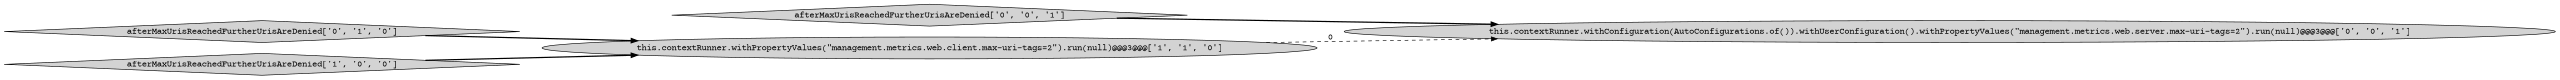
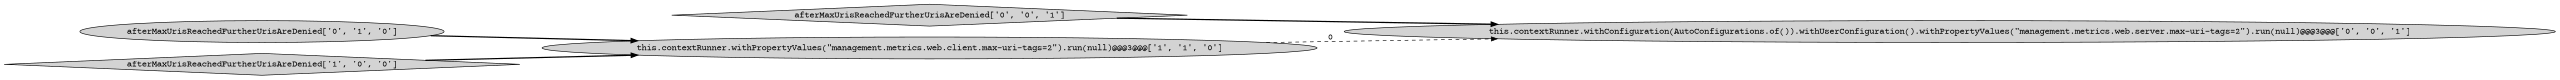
  digraph {
    rankdir=LR
    fontname="Courier Prime"
    node [fillcolor=lightgray shape=diamond style=filled fontname="Courier Prime"]
    edge [style=bold fontname="Courier Prime"]
    n1 [label="this.contextRunner.withPropertyValues(\"management.metrics.web.client.max-uri-tags=2\").run(null)@@@3@@@['1', '1', '0']" shape=ellipse]
    n2 [label="this.contextRunner.withConfiguration(AutoConfigurations.of()).withUserConfiguration().withPropertyValues(\"management.metrics.web.server.max-uri-tags=2\").run(null)@@@3@@@['0', '0', '1']" shape=ellipse]
    n3 [label="afterMaxUrisReachedFurtherUrisAreDenied['0', '0', '1']"]
-   n4 [label="afterMaxUrisReachedFurtherUrisAreDenied['0', '1', '0']"]
+   n4 [label="afterMaxUrisReachedFurtherUrisAreDenied['0', '1', '0']" shape=ellipse]
    n5 [label="afterMaxUrisReachedFurtherUrisAreDenied['1', '0', '0']"]
    n1 -> n2 [label=0 style=dashed]
    n3 -> n2
    n4 -> n1
    n5 -> n1
  }
